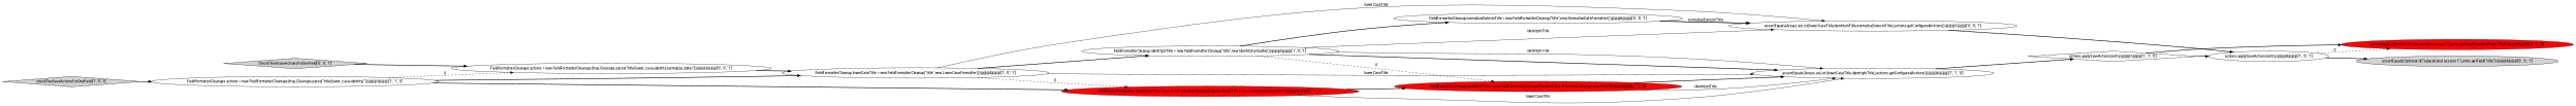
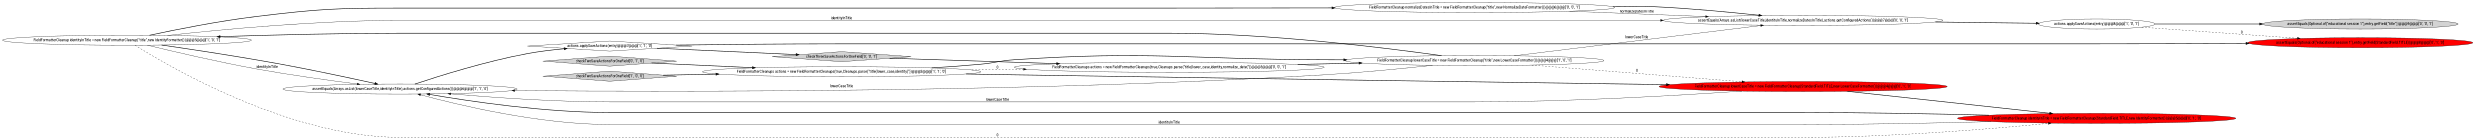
  digraph {
    fontname="Roboto Condensed"
    rankdir=LR
    node [fillcolor=white fontname="Roboto Condensed" shape=ellipse style=filled]
    edge [fontname="Roboto Condensed" style=bold]
    n1 [label="FieldFormatterCleanup identityInTitle = new FieldFormatterCleanup(\"title\",new IdentityFormatter())@@@5@@@['1', '0', '1']"]
    n2 [label="assertEquals(Arrays.asList(lowerCaseTitle,identityInTitle),actions.getConfiguredActions())@@@6@@@['1', '1', '0']"]
    n3 [fillcolor=red label="FieldFormatterCleanup identityInTitle = new FieldFormatterCleanup(StandardField.TITLE,new IdentityFormatter())@@@5@@@['0', '1', '0']"]
    n4 [label="assertEquals(Arrays.asList(lowerCaseTitle,identityInTitle,normalizeDatesInTitle),actions.getConfiguredActions())@@@7@@@['0', '0', '1']"]
    n5 [label="FieldFormatterCleanup normalizeDatesInTitle = new FieldFormatterCleanup(\"title\",new NormalizeDateFormatter())@@@6@@@['0', '0', '1']"]
    n6 [label="actions.applySaveActions(entry)@@@7@@@['1', '1', '0']" shape=diamond]
    n7 [label="actions.applySaveActions(entry)@@@8@@@['1', '0', '1']"]
    n8 [fillcolor=red label="assertEquals(Optional.of(\"educational session 1\"),entry.getField(StandardField.TITLE))@@@8@@@['0', '1', '0']"]
    n9 [fillcolor=lightgray label="checkTwoSaveActionsForOneField['1', '0', '0']" shape=diamond]
    n10 [label="FieldFormatterCleanups actions = new FieldFormatterCleanups(true,Cleanups.parse(\"title(lower_case,identity(\"))@@@3@@@['1', '1', '0']"]
    n11 [label="FieldFormatterCleanup lowerCaseTitle = new FieldFormatterCleanup(\"title\",new LowerCaseFormatter())@@@4@@@['1', '0', '1']"]
    n12 [fillcolor=red label="FieldFormatterCleanup lowerCaseTitle = new FieldFormatterCleanup(StandardField.TITLE,new LowerCaseFormatter())@@@4@@@['0', '1', '0']"]
    n13 [label="FieldFormatterCleanups actions = new FieldFormatterCleanups(true,Cleanups.parse(\"title(lower_case,identity,normalize_date(\"))@@@3@@@['0', '0', '1']"]
    n14 [fillcolor=lightgray label="assertEquals(Optional.of(\"educational session 1\"),entry.getField(\"title\"))@@@9@@@['0', '0', '1']"]
+   n15 [fillcolor=lightgray label="checkTwoSaveActionsForOneField['0', '1', '0']" shape=diamond]
    n16 [fillcolor=lightgray label="checkThreeSaveActionsForOneField['0', '0', '1']" shape=diamond]
    n1 -> n2
    n1 -> n2 [label=identityInTitle style=solid]
    n1 -> n3 [label=0 style=dashed]
    n1 -> n4 [label=identityInTitle style=solid]
    n1 -> n5
    n2 -> n6
    n3 -> n2 [label=identityInTitle style=solid]
    n3 -> n2
    n4 -> n7
    n5 -> n4
    n5 -> n4 [label=normalizeDatesInTitle style=solid]
-   n6 -> n7
+   n6 -> n16
    n6 -> n8
    n7 -> n8 [label=0 style=dashed]
    n7 -> n14
    n9 -> n10
    n10 -> n11
    n10 -> n12
    n10 -> n13 [label=0 style=dashed]
    n11 -> n1
    n11 -> n2 [label=lowerCaseTitle style=solid]
    n11 -> n4 [label=lowerCaseTitle style=solid]
    n11 -> n12 [label=0 style=dashed]
    n12 -> n2 [label=lowerCaseTitle style=solid]
    n12 -> n3
    n13 -> n11
+   n15 -> n10
    n16 -> n13
  }
